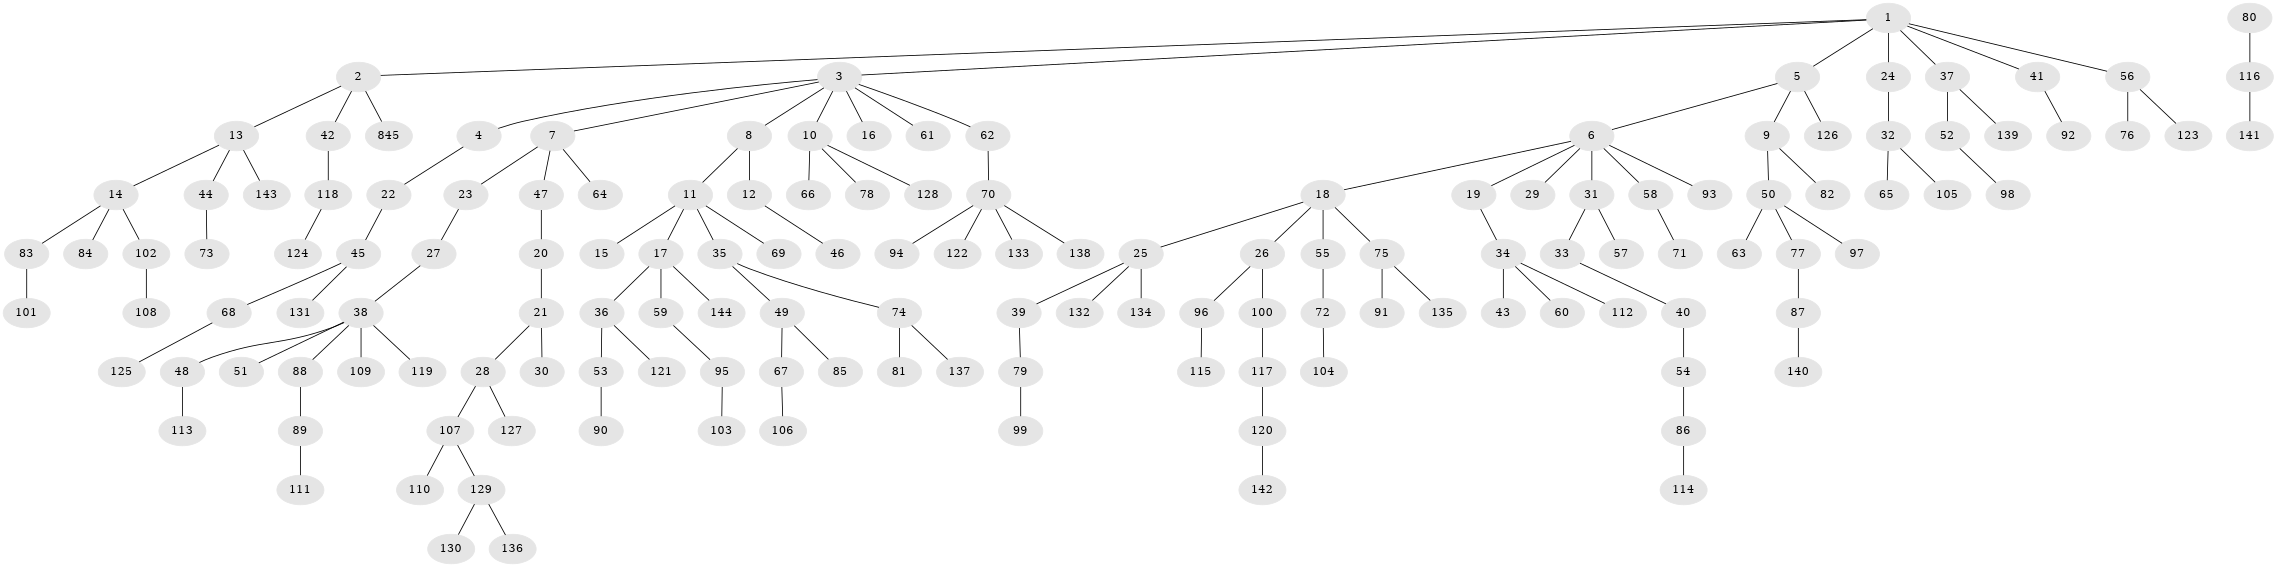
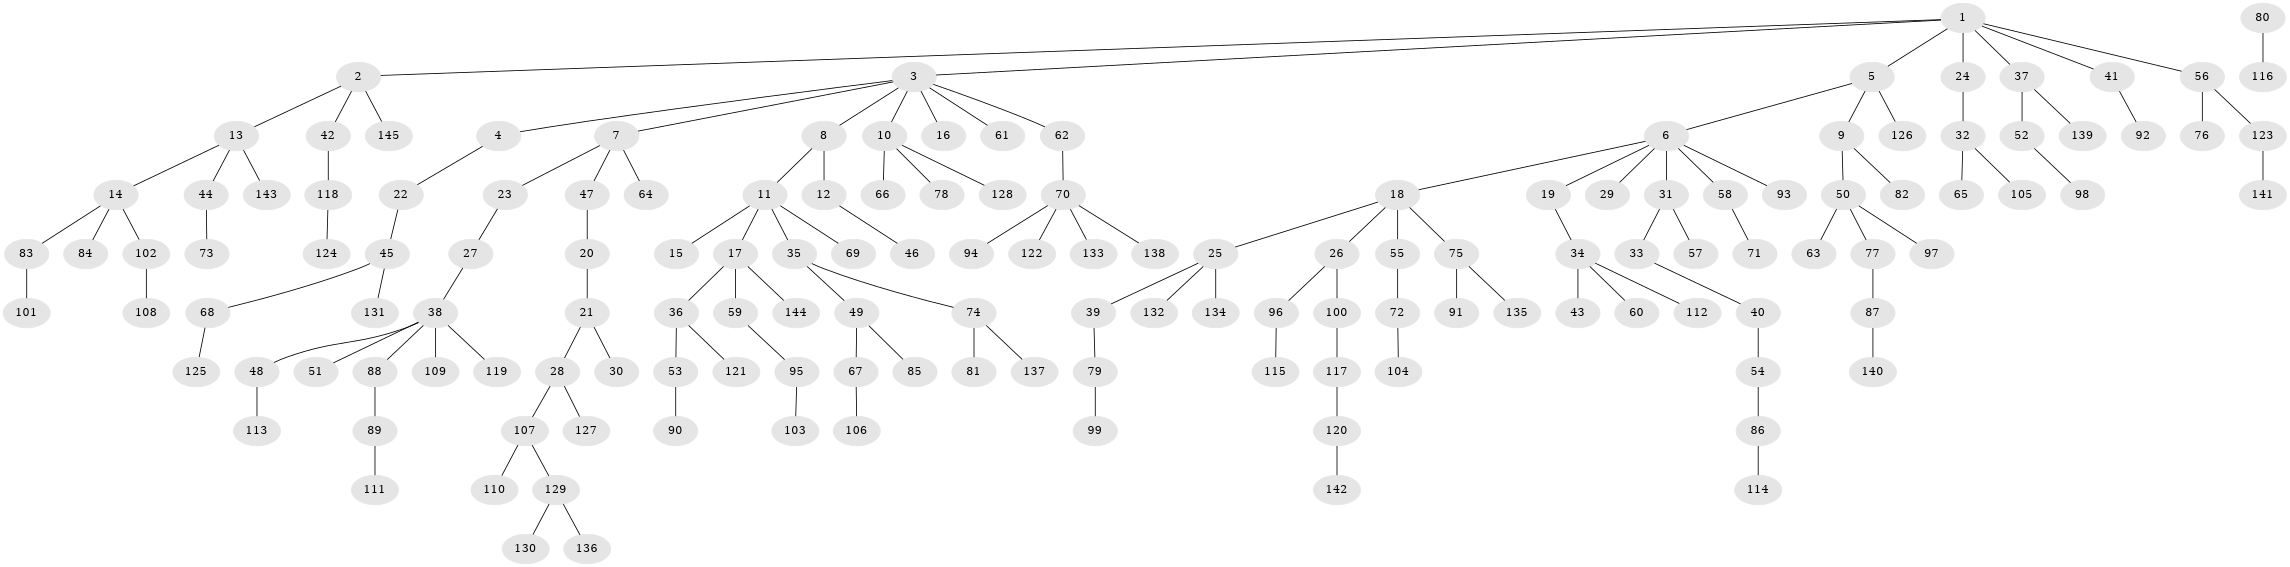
  graph {
    node [color=gray90 style=filled]
    1
    2
    3
    5
    24
    37
    41
    56
    13
    42
-   145 [label=845]
+   145
    4
    7
    8
    10
    16
    61
    62
    6
    9
    126
    32
    52
    139
    92
    76
    123
    14
    44
    143
    118
    22
    23
    47
    64
    11
    12
    66
    78
    128
    70
    45
    18
    19
    29
    31
    58
    93
    50
    82
    25
    26
    55
    75
    34
    33
    57
    71
    27
    20
    15
    17
    35
    69
    46
    63
    77
    97
    36
    59
    144
    49
    74
    83
    84
    102
    73
    101
    108
    21
    53
    121
    95
    39
    132
    134
    96
    100
    72
    91
    135
    43
    60
    112
    28
    30
    107
    127
    68
    131
    38
    65
    105
    79
    115
    117
    48
    51
    88
    109
    119
    110
    129
    40
    54
    67
    85
    81
    137
    90
    98
    113
    89
    99
    86
    124
    125
    80
    116
    106
    87
    114
    104
    141
    103
    94
    122
    133
    138
    140
    111
    120
    130
    136
    142
    1 -- 2
    1 -- 3
    1 -- 5
    1 -- 24
    1 -- 37
    1 -- 41
    1 -- 56
    2 -- 13
    2 -- 42
    2 -- 145
    3 -- 4
    3 -- 7
    3 -- 8
    3 -- 10
    3 -- 16
    3 -- 61
    3 -- 62
    5 -- 6
    5 -- 9
    5 -- 126
    24 -- 32
    37 -- 52
    37 -- 139
    41 -- 92
    56 -- 76
    56 -- 123
    13 -- 14
    13 -- 44
    13 -- 143
    42 -- 118
    4 -- 22
    7 -- 23
    7 -- 47
    7 -- 64
    8 -- 11
    8 -- 12
    10 -- 66
    10 -- 78
    10 -- 128
    62 -- 70
    6 -- 18
    6 -- 19
    6 -- 29
    6 -- 31
    6 -- 58
    6 -- 93
    9 -- 50
    9 -- 82
    32 -- 65
    32 -- 105
    52 -- 98
-   116 -- 141
+   123 -- 141
    14 -- 83
    14 -- 84
    14 -- 102
    44 -- 73
    118 -- 124
    22 -- 45
    23 -- 27
    47 -- 20
    11 -- 15
    11 -- 17
    11 -- 35
    11 -- 69
    12 -- 46
    70 -- 94
    70 -- 122
    70 -- 133
    70 -- 138
    45 -- 68
    45 -- 131
    18 -- 25
    18 -- 26
    18 -- 55
    18 -- 75
    19 -- 34
    31 -- 33
    31 -- 57
    58 -- 71
    50 -- 63
    50 -- 77
    50 -- 97
    25 -- 39
    25 -- 132
    25 -- 134
    26 -- 96
    26 -- 100
    55 -- 72
    75 -- 91
    75 -- 135
    34 -- 43
    34 -- 60
    34 -- 112
    33 -- 40
    27 -- 38
    20 -- 21
    17 -- 36
    17 -- 59
    17 -- 144
    35 -- 49
    35 -- 74
    77 -- 87
    36 -- 53
    36 -- 121
    59 -- 95
    49 -- 67
    49 -- 85
    74 -- 81
    74 -- 137
    83 -- 101
    102 -- 108
    21 -- 28
    21 -- 30
    53 -- 90
    95 -- 103
    39 -- 79
    96 -- 115
    100 -- 117
    72 -- 104
    28 -- 107
    28 -- 127
    107 -- 110
    107 -- 129
    68 -- 125
    38 -- 48
    38 -- 51
    38 -- 88
    38 -- 109
    38 -- 119
    79 -- 99
    117 -- 120
    48 -- 113
    88 -- 89
    129 -- 130
    129 -- 136
    40 -- 54
    54 -- 86
    67 -- 106
    89 -- 111
    86 -- 114
    80 -- 116
    87 -- 140
    120 -- 142
  }
